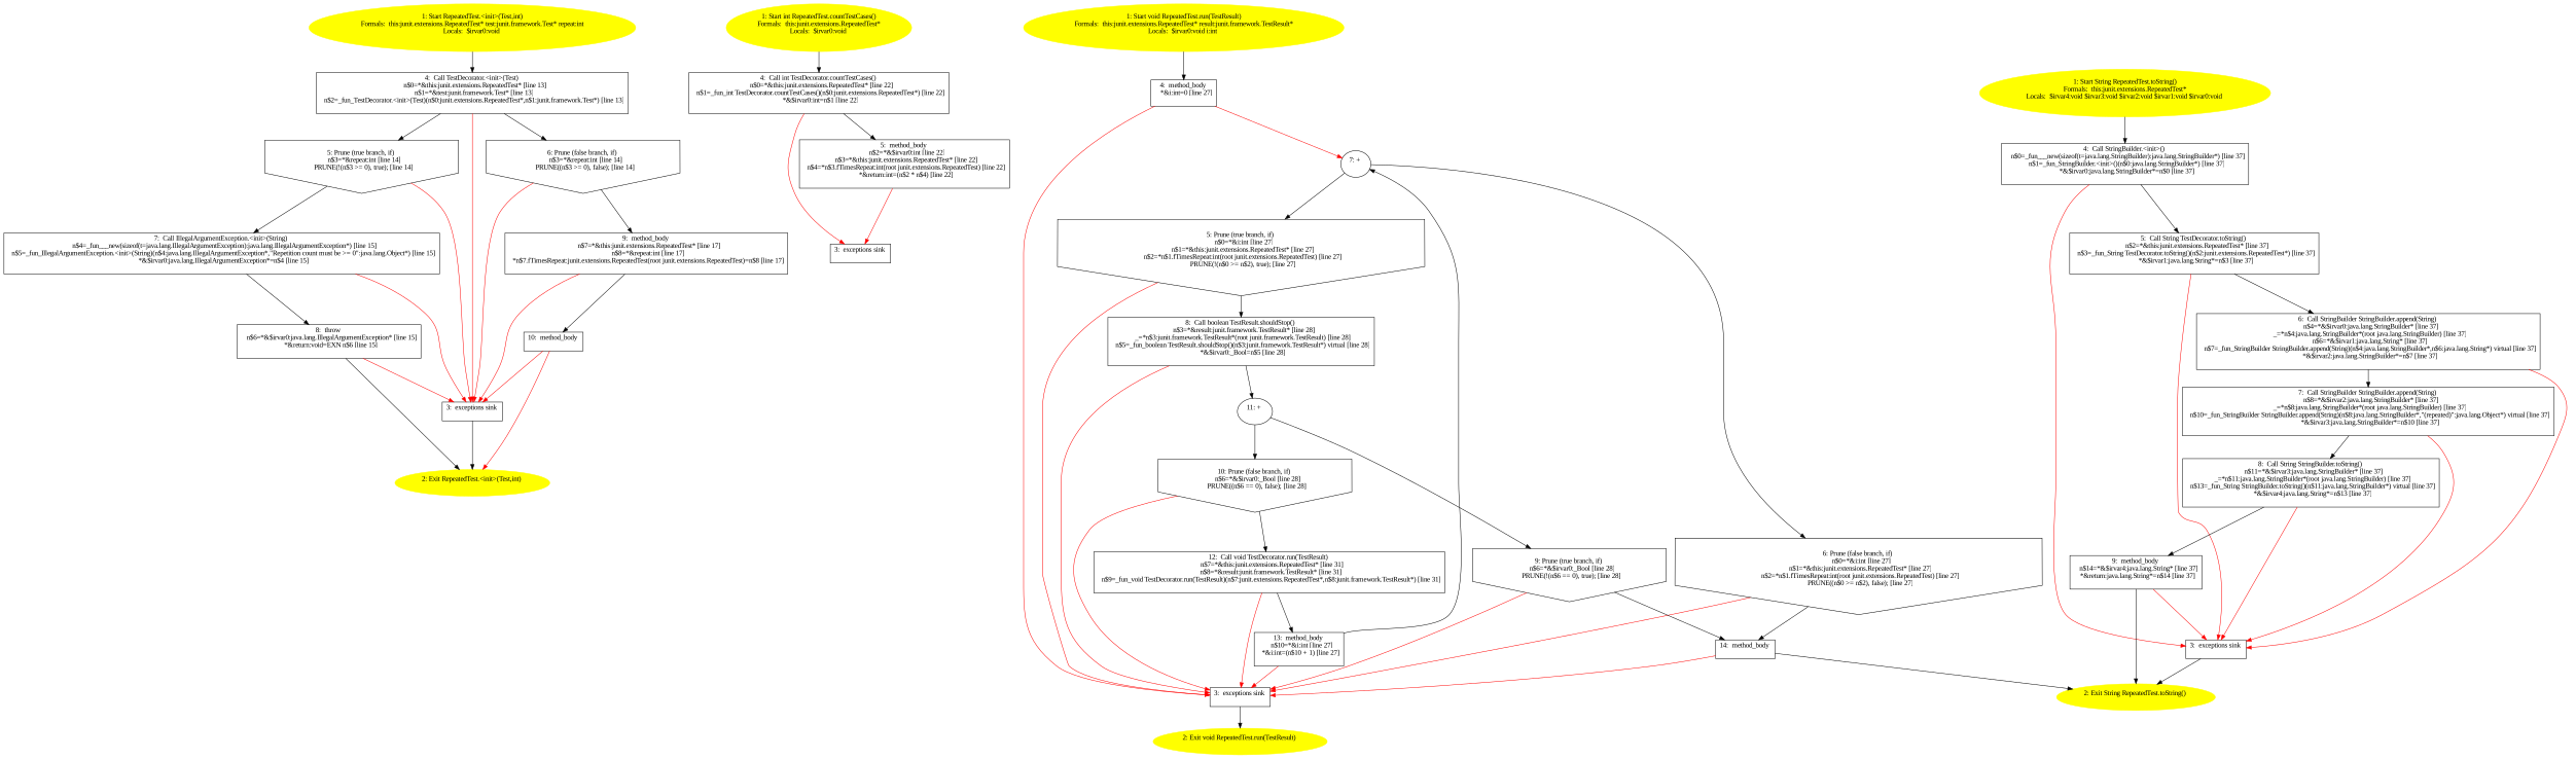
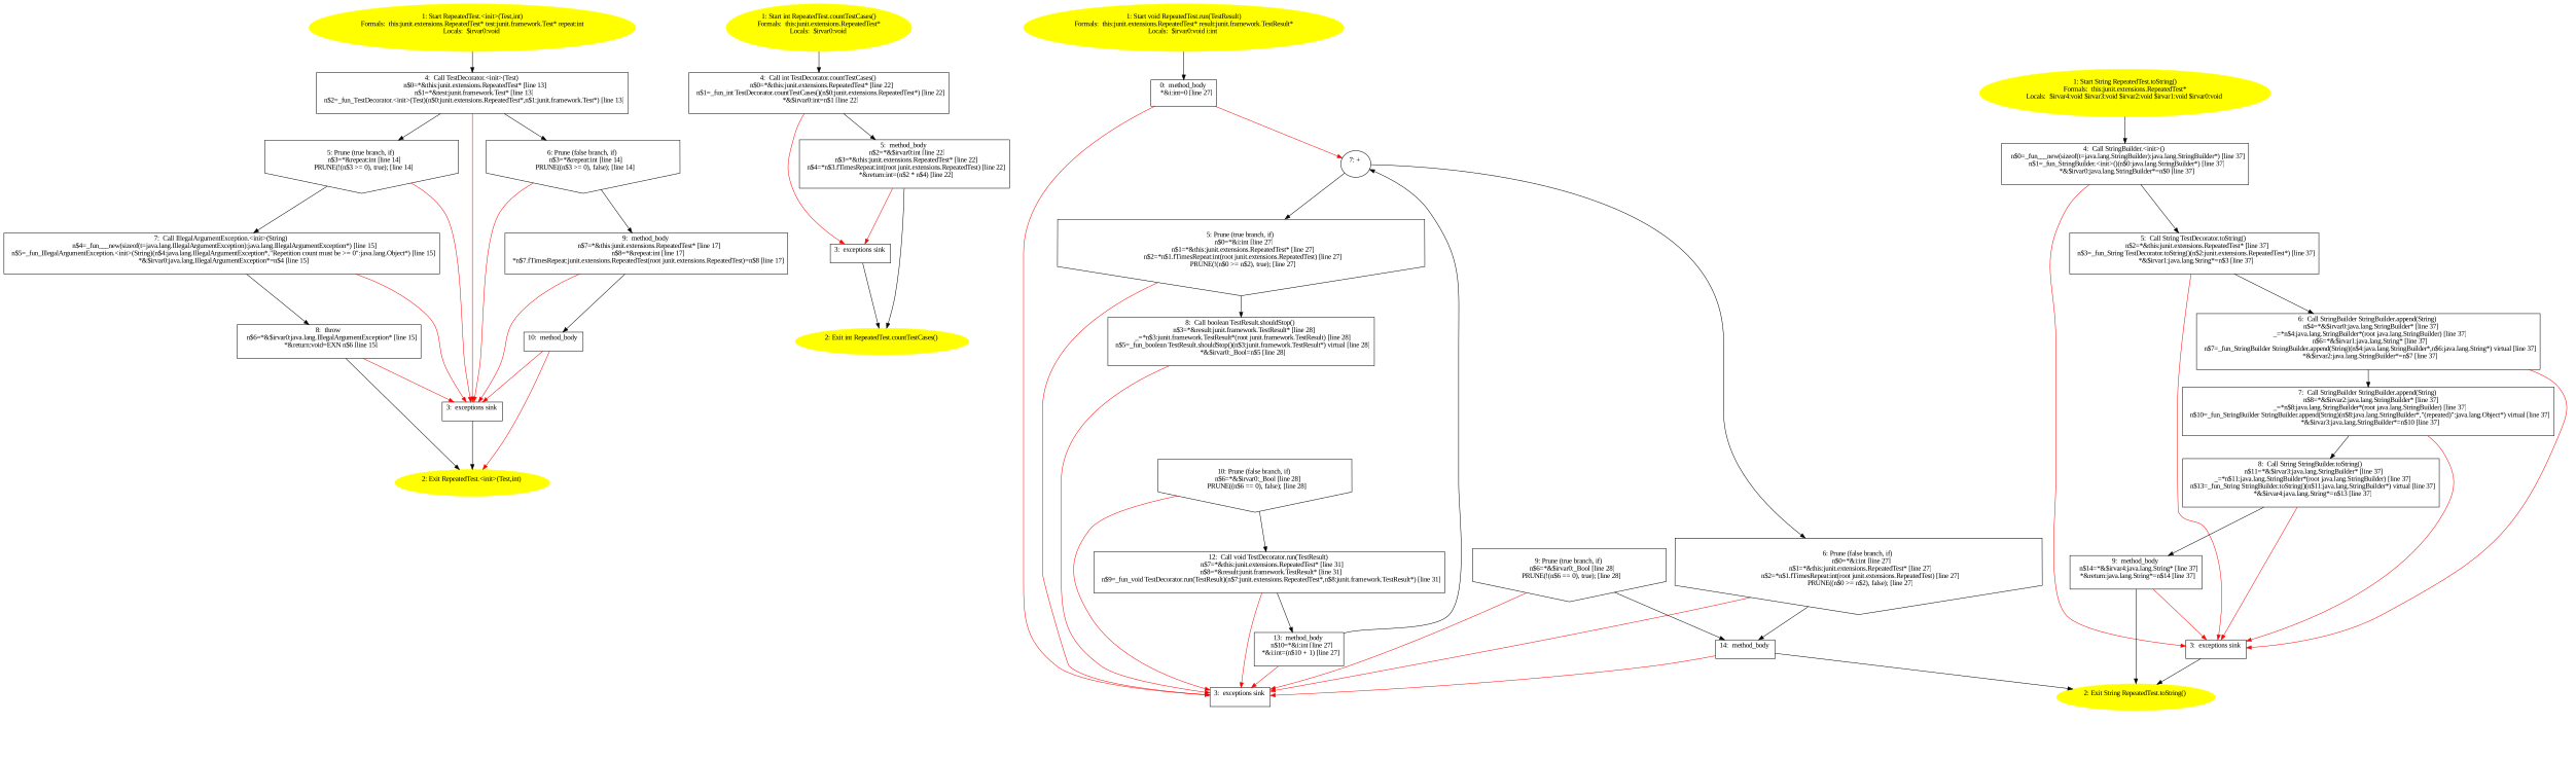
  digraph {
    fontname="Liberation Serif"
    node [fontname="Liberation Serif" shape=box]
    edge [fontname="Liberation Serif"]
    n1 [color=yellow label="1: Start RepeatedTest.<init>(Test,int)\nFormals:  this:junit.extensions.RepeatedTest* test:junit.framework.Test* repeat:int\nLocals:  $irvar0:void \n  " style=filled shape=""]
    n2 [label="4:  Call TestDecorator.<init>(Test) \n   n$0=*&this:junit.extensions.RepeatedTest* [line 13]\n  n$1=*&test:junit.framework.Test* [line 13]\n  n$2=_fun_TestDecorator.<init>(Test)(n$0:junit.extensions.RepeatedTest*,n$1:junit.framework.Test*) [line 13]\n "]
    n3 [label="3:  exceptions sink \n  "]
    n4 [label="5: Prune (true branch, if) \n   n$3=*&repeat:int [line 14]\n  PRUNE(!(n$3 >= 0), true); [line 14]\n " shape=invhouse]
    n5 [label="6: Prune (false branch, if) \n   n$3=*&repeat:int [line 14]\n  PRUNE((n$3 >= 0), false); [line 14]\n " shape=invhouse]
    n6 [color=yellow label="2: Exit RepeatedTest.<init>(Test,int) \n  " style=filled shape=""]
    n7 [label="7:  Call IllegalArgumentException.<init>(String) \n   n$4=_fun___new(sizeof(t=java.lang.IllegalArgumentException):java.lang.IllegalArgumentException*) [line 15]\n  n$5=_fun_IllegalArgumentException.<init>(String)(n$4:java.lang.IllegalArgumentException*,\"Repetition count must be >= 0\":java.lang.Object*) [line 15]\n  *&$irvar0:java.lang.IllegalArgumentException*=n$4 [line 15]\n "]
    n8 [label="9:  method_body \n   n$7=*&this:junit.extensions.RepeatedTest* [line 17]\n  n$8=*&repeat:int [line 17]\n  *n$7.fTimesRepeat:junit.extensions.RepeatedTest(root junit.extensions.RepeatedTest)=n$8 [line 17]\n "]
    n9 [label="8:  throw \n   n$6=*&$irvar0:java.lang.IllegalArgumentException* [line 15]\n  *&return:void=EXN n$6 [line 15]\n "]
    n10 [label="10:  method_body \n  "]
    n11 [color=yellow label="1: Start int RepeatedTest.countTestCases()\nFormals:  this:junit.extensions.RepeatedTest*\nLocals:  $irvar0:void \n  " style=filled shape=""]
    n12 [label="4:  Call int TestDecorator.countTestCases() \n   n$0=*&this:junit.extensions.RepeatedTest* [line 22]\n  n$1=_fun_int TestDecorator.countTestCases()(n$0:junit.extensions.RepeatedTest*) [line 22]\n  *&$irvar0:int=n$1 [line 22]\n "]
    n13 [label="3:  exceptions sink \n  "]
    n14 [label="5:  method_body \n   n$2=*&$irvar0:int [line 22]\n  n$3=*&this:junit.extensions.RepeatedTest* [line 22]\n  n$4=*n$3.fTimesRepeat:int(root junit.extensions.RepeatedTest) [line 22]\n  *&return:int=(n$2 * n$4) [line 22]\n "]
+   n15 [color=yellow label="2: Exit int RepeatedTest.countTestCases() \n  " style=filled shape=""]
    n16 [color=yellow label="1: Start void RepeatedTest.run(TestResult)\nFormals:  this:junit.extensions.RepeatedTest* result:junit.framework.TestResult*\nLocals:  $irvar0:void i:int \n  " style=filled shape=""]
-   n17 [label="4:  method_body \n   *&i:int=0 [line 27]\n "]
+   n17 [label="0:  method_body \n   *&i:int=0 [line 27]\n "]
    n18 [label="3:  exceptions sink \n  "]
    n19 [label="7: + \n  " shape=""]
-   n20 [color=yellow label="2: Exit void RepeatedTest.run(TestResult) \n  " style=filled shape=""]
    n21 [label="5: Prune (true branch, if) \n   n$0=*&i:int [line 27]\n  n$1=*&this:junit.extensions.RepeatedTest* [line 27]\n  n$2=*n$1.fTimesRepeat:int(root junit.extensions.RepeatedTest) [line 27]\n  PRUNE(!(n$0 >= n$2), true); [line 27]\n " shape=invhouse]
    n22 [label="6: Prune (false branch, if) \n   n$0=*&i:int [line 27]\n  n$1=*&this:junit.extensions.RepeatedTest* [line 27]\n  n$2=*n$1.fTimesRepeat:int(root junit.extensions.RepeatedTest) [line 27]\n  PRUNE((n$0 >= n$2), false); [line 27]\n " shape=invhouse]
    n23 [label="8:  Call boolean TestResult.shouldStop() \n   n$3=*&result:junit.framework.TestResult* [line 28]\n  _=*n$3:junit.framework.TestResult*(root junit.framework.TestResult) [line 28]\n  n$5=_fun_boolean TestResult.shouldStop()(n$3:junit.framework.TestResult*) virtual [line 28]\n  *&$irvar0:_Bool=n$5 [line 28]\n "]
    n24 [label="14:  method_body \n  "]
-   n25 [label="11: + \n  " shape=""]
    n26 [label="9: Prune (true branch, if) \n   n$6=*&$irvar0:_Bool [line 28]\n  PRUNE(!(n$6 == 0), true); [line 28]\n " shape=invhouse]
    n27 [label="10: Prune (false branch, if) \n   n$6=*&$irvar0:_Bool [line 28]\n  PRUNE((n$6 == 0), false); [line 28]\n " shape=invhouse]
    n28 [color=yellow label="2: Exit String RepeatedTest.toString() \n  " style=filled shape=""]
    n29 [label="12:  Call void TestDecorator.run(TestResult) \n   n$7=*&this:junit.extensions.RepeatedTest* [line 31]\n  n$8=*&result:junit.framework.TestResult* [line 31]\n  n$9=_fun_void TestDecorator.run(TestResult)(n$7:junit.extensions.RepeatedTest*,n$8:junit.framework.TestResult*) [line 31]\n "]
    n30 [label="13:  method_body \n   n$10=*&i:int [line 27]\n  *&i:int=(n$10 + 1) [line 27]\n "]
    n31 [color=yellow label="1: Start String RepeatedTest.toString()\nFormals:  this:junit.extensions.RepeatedTest*\nLocals:  $irvar4:void $irvar3:void $irvar2:void $irvar1:void $irvar0:void \n  " style=filled shape=""]
    n32 [label="4:  Call StringBuilder.<init>() \n   n$0=_fun___new(sizeof(t=java.lang.StringBuilder):java.lang.StringBuilder*) [line 37]\n  n$1=_fun_StringBuilder.<init>()(n$0:java.lang.StringBuilder*) [line 37]\n  *&$irvar0:java.lang.StringBuilder*=n$0 [line 37]\n "]
    n33 [label="3:  exceptions sink \n  "]
    n34 [label="5:  Call String TestDecorator.toString() \n   n$2=*&this:junit.extensions.RepeatedTest* [line 37]\n  n$3=_fun_String TestDecorator.toString()(n$2:junit.extensions.RepeatedTest*) [line 37]\n  *&$irvar1:java.lang.String*=n$3 [line 37]\n "]
    n35 [label="6:  Call StringBuilder StringBuilder.append(String) \n   n$4=*&$irvar0:java.lang.StringBuilder* [line 37]\n  _=*n$4:java.lang.StringBuilder*(root java.lang.StringBuilder) [line 37]\n  n$6=*&$irvar1:java.lang.String* [line 37]\n  n$7=_fun_StringBuilder StringBuilder.append(String)(n$4:java.lang.StringBuilder*,n$6:java.lang.String*) virtual [line 37]\n  *&$irvar2:java.lang.StringBuilder*=n$7 [line 37]\n "]
    n36 [label="7:  Call StringBuilder StringBuilder.append(String) \n   n$8=*&$irvar2:java.lang.StringBuilder* [line 37]\n  _=*n$8:java.lang.StringBuilder*(root java.lang.StringBuilder) [line 37]\n  n$10=_fun_StringBuilder StringBuilder.append(String)(n$8:java.lang.StringBuilder*,\"(repeated)\":java.lang.Object*) virtual [line 37]\n  *&$irvar3:java.lang.StringBuilder*=n$10 [line 37]\n "]
    n37 [label="8:  Call String StringBuilder.toString() \n   n$11=*&$irvar3:java.lang.StringBuilder* [line 37]\n  _=*n$11:java.lang.StringBuilder*(root java.lang.StringBuilder) [line 37]\n  n$13=_fun_String StringBuilder.toString()(n$11:java.lang.StringBuilder*) virtual [line 37]\n  *&$irvar4:java.lang.String*=n$13 [line 37]\n "]
    n38 [label="9:  method_body \n   n$14=*&$irvar4:java.lang.String* [line 37]\n  *&return:java.lang.String*=n$14 [line 37]\n "]
    n1 -> n2
    n2 -> n3 [color=red]
    n2 -> n4
    n2 -> n5
    n3 -> n6
    n4 -> n3 [color=red]
    n4 -> n7
    n5 -> n3 [color=red]
    n5 -> n8
    n7 -> n3 [color=red]
    n7 -> n9
    n8 -> n3 [color=red]
    n8 -> n10
    n9 -> n3 [color=red]
    n9 -> n6
    n10 -> n3 [color=red]
    n10 -> n6 [color=red]
    n11 -> n12
    n12 -> n13 [color=red]
    n12 -> n14
+   n13 -> n15
    n14 -> n13 [color=red]
+   n14 -> n15
    n16 -> n17
    n17 -> n18 [color=red]
    n17 -> n19 [color=red]
-   n18 -> n20
    n19 -> n21
    n19 -> n22
    n21 -> n18 [color=red]
    n21 -> n23
    n22 -> n18 [color=red]
    n22 -> n24
    n23 -> n18 [color=red]
-   n23 -> n25
    n24 -> n18 [color=red]
    n24 -> n28
-   n25 -> n26
-   n25 -> n27
    n26 -> n18 [color=red]
    n26 -> n24
    n27 -> n18 [color=red]
    n27 -> n29
    n29 -> n18 [color=red]
    n29 -> n30
    n30 -> n18 [color=red]
    n30 -> n19
    n31 -> n32
    n32 -> n33 [color=red]
    n32 -> n34
    n33 -> n28
    n34 -> n33 [color=red]
    n34 -> n35
    n35 -> n33 [color=red]
    n35 -> n36
    n36 -> n33 [color=red]
    n36 -> n37
    n37 -> n33 [color=red]
    n37 -> n38
    n38 -> n28
    n38 -> n33 [color=red]
  }
